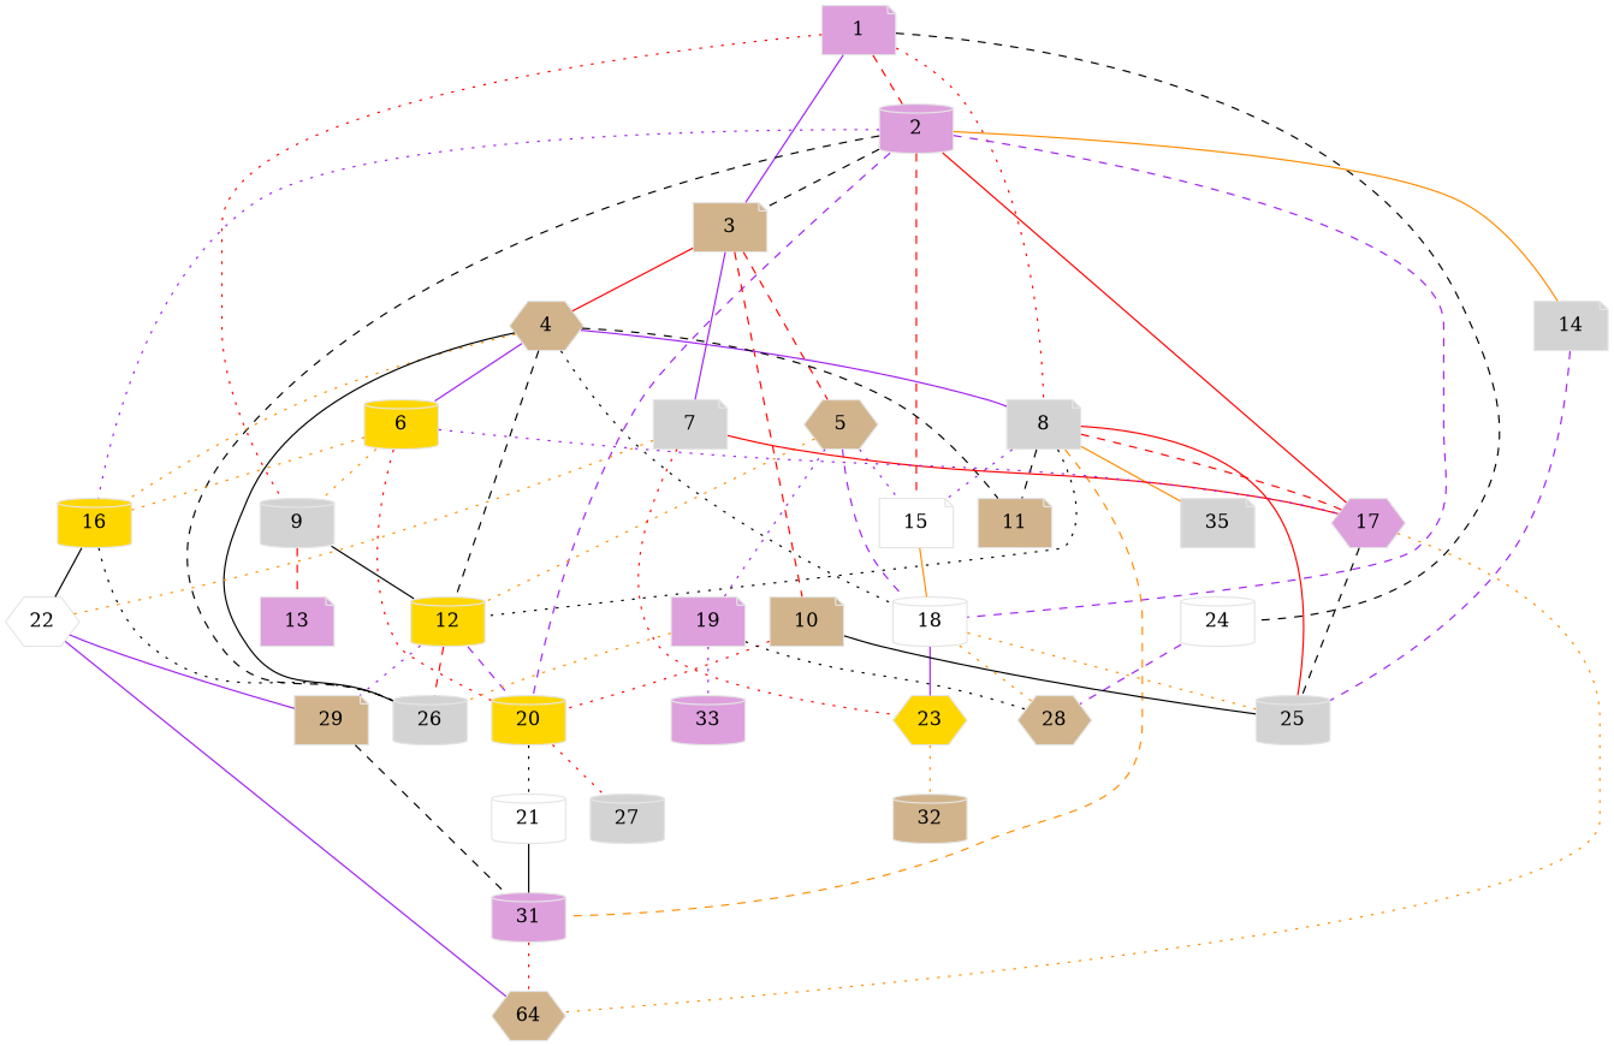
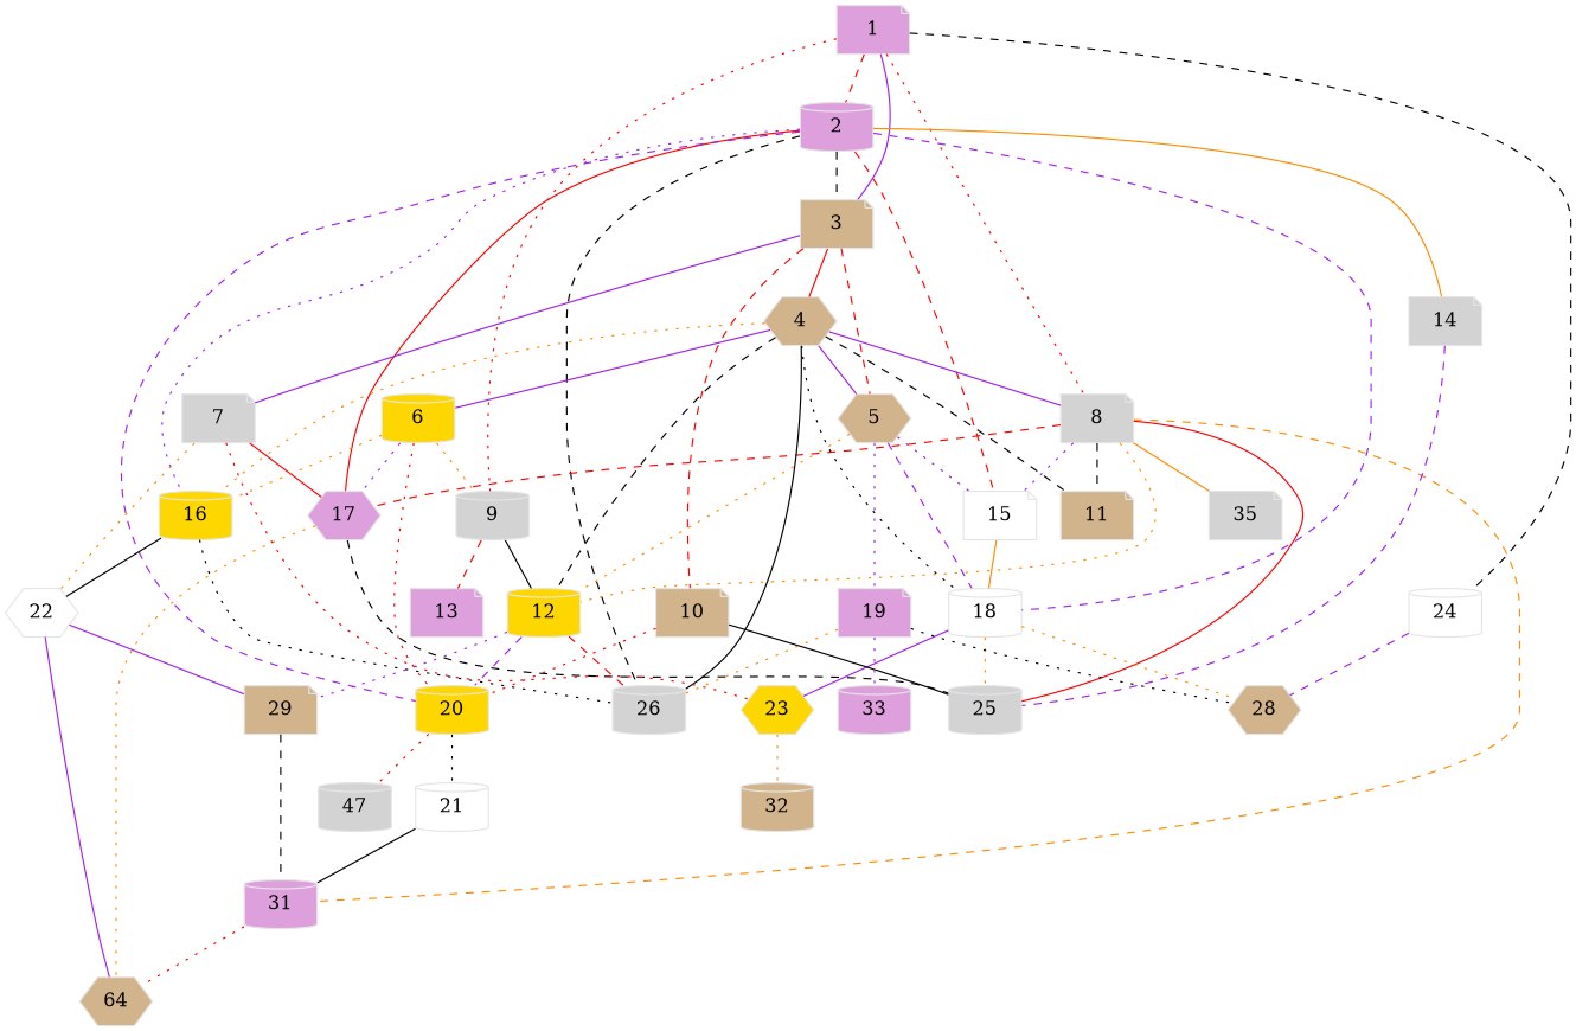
  graph {
    node [color=gray90 fillcolor=tan shape=cylinder style=filled]
    edge [color=purple style=dotted weight=1.0]
    1 [fillcolor=plum shape=note]
    2 [fillcolor=plum]
    3 [shape=note]
    8 [fillcolor=lightgrey shape=note]
    9 [fillcolor=lightgrey]
    24 [fillcolor=white]
    14 [fillcolor=lightgrey shape=note]
    15 [fillcolor=white shape=note]
    16 [fillcolor=gold]
    17 [fillcolor=plum shape=hexagon]
    18 [fillcolor=white]
    20 [fillcolor=gold]
    26 [fillcolor=lightgrey]
    4 [shape=hexagon]
    5 [shape=hexagon]
    7 [fillcolor=lightgrey shape=note]
    10 [shape=note]
    11 [shape=note]
    12 [fillcolor=gold]
    25 [fillcolor=lightgrey]
    31 [fillcolor=plum]
    35 [fillcolor=lightgrey shape=note]
    13 [fillcolor=plum shape=note]
    28 [shape=hexagon]
    22 [fillcolor=white shape=hexagon]
    n26 [label=64 shape=hexagon]
    23 [fillcolor=gold shape=hexagon]
    21 [fillcolor=white]
-   27 [fillcolor=lightgrey]
+   27 [fillcolor=lightgrey label=47]
    6 [fillcolor=gold]
    19 [fillcolor=plum shape=note]
    29 [shape=note]
    33 [fillcolor=plum]
    32
    1 -- 2 [color=red style=dashed]
    1 -- 3 [style=solid]
    1 -- 8 [color=red]
    1 -- 9 [color=red weight=2.0]
    1 -- 24 [color=black style=dashed]
    2 -- 3 [color=black style=dashed]
    2 -- 14 [color=darkorange style=solid]
    2 -- 15 [color=red style=dashed weight=2.0]
    2 -- 16
    2 -- 17 [color=red style=solid]
    2 -- 18 [style=dashed weight=2.0]
    2 -- 20 [style=dashed]
    2 -- 26 [color=black style=dashed]
    3 -- 4 [color=red style=solid]
    3 -- 5 [color=red style=dashed weight=2.0]
    3 -- 7 [style=solid]
    3 -- 10 [color=red style=dashed]
    8 -- 15
    8 -- 17 [color=red style=dashed]
    8 -- 11 [color=black style=dashed weight=3.0]
-   8 -- 12 [color=black]
+   8 -- 12 [color=darkorange]
    8 -- 25 [color=red style=solid]
    8 -- 31 [color=darkorange style=dashed]
    8 -- 35 [color=darkorange style=solid]
    9 -- 12 [color=black style=solid]
    9 -- 13 [color=red style=dashed]
    24 -- 28 [style=dashed weight=2.0]
    14 -- 25 [style=dashed]
    15 -- 18 [color=darkorange style=solid]
    16 -- 26 [color=black]
    16 -- 22 [color=black style=solid]
    17 -- 25 [color=black style=dashed]
    17 -- n26 [color=darkorange]
    18 -- 25 [color=darkorange]
    18 -- 28 [color=darkorange]
    18 -- 23 [style=solid weight=2.0]
    20 -- 21 [color=black weight=2.0]
    20 -- 27 [color=red]
    4 -- 8 [style=solid]
    4 -- 16 [color=darkorange]
    4 -- 18 [color=black]
    4 -- 26 [color=black style=solid]
+   4 -- 5 [style=solid weight=2.0]
    4 -- 11 [color=black style=dashed]
    4 -- 12 [color=black style=dashed]
    4 -- 6 [style=solid]
    5 -- 15 [weight=2.0]
    5 -- 18 [style=dashed]
    5 -- 12 [color=darkorange]
    5 -- 19
    7 -- 17 [color=red style=solid]
    7 -- 22 [color=darkorange]
    7 -- 23 [color=red]
    10 -- 20 [color=red]
    10 -- 25 [color=black style=solid]
    12 -- 20 [style=dashed]
    12 -- 26 [color=red style=dashed]
    12 -- 29
    31 -- n26 [color=red]
    22 -- n26 [style=solid]
    22 -- 29 [style=solid]
    23 -- 32 [color=darkorange weight=2.0]
    21 -- 31 [color=black style=solid]
    6 -- 9 [color=darkorange]
    6 -- 16 [color=darkorange]
    6 -- 17
    6 -- 20 [color=red]
    19 -- 26 [color=darkorange weight=2.0]
    19 -- 28 [color=black]
    19 -- 33 [weight=2.0]
    29 -- 31 [color=black style=dashed]
  }
